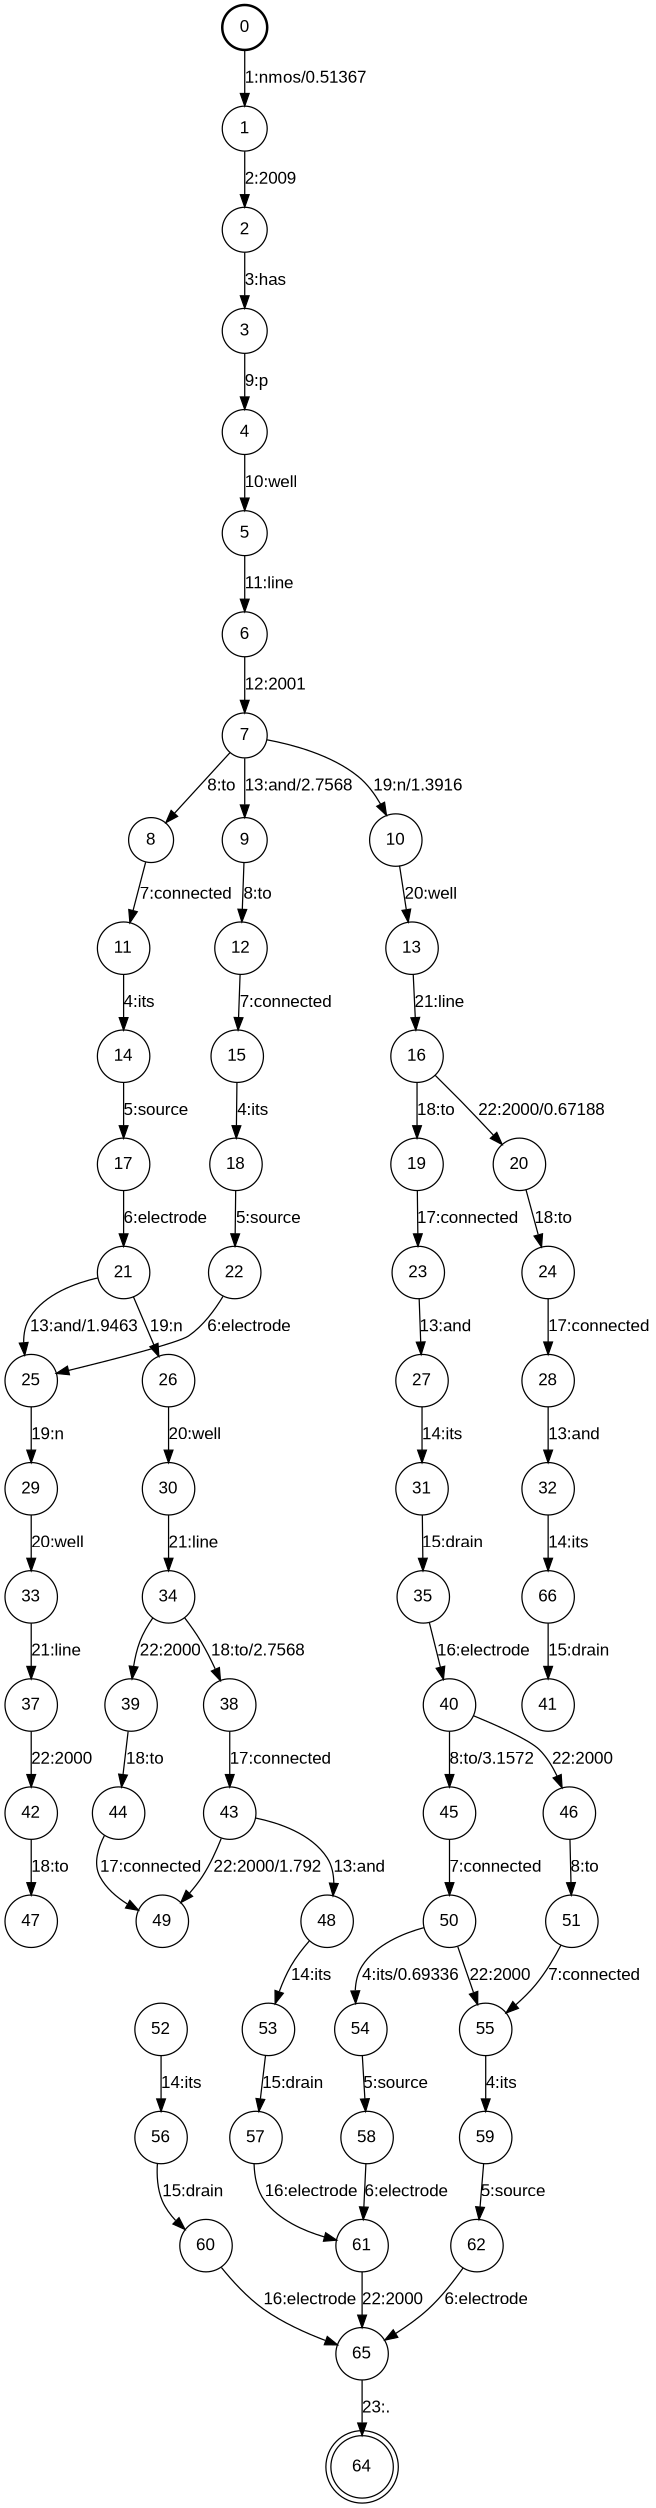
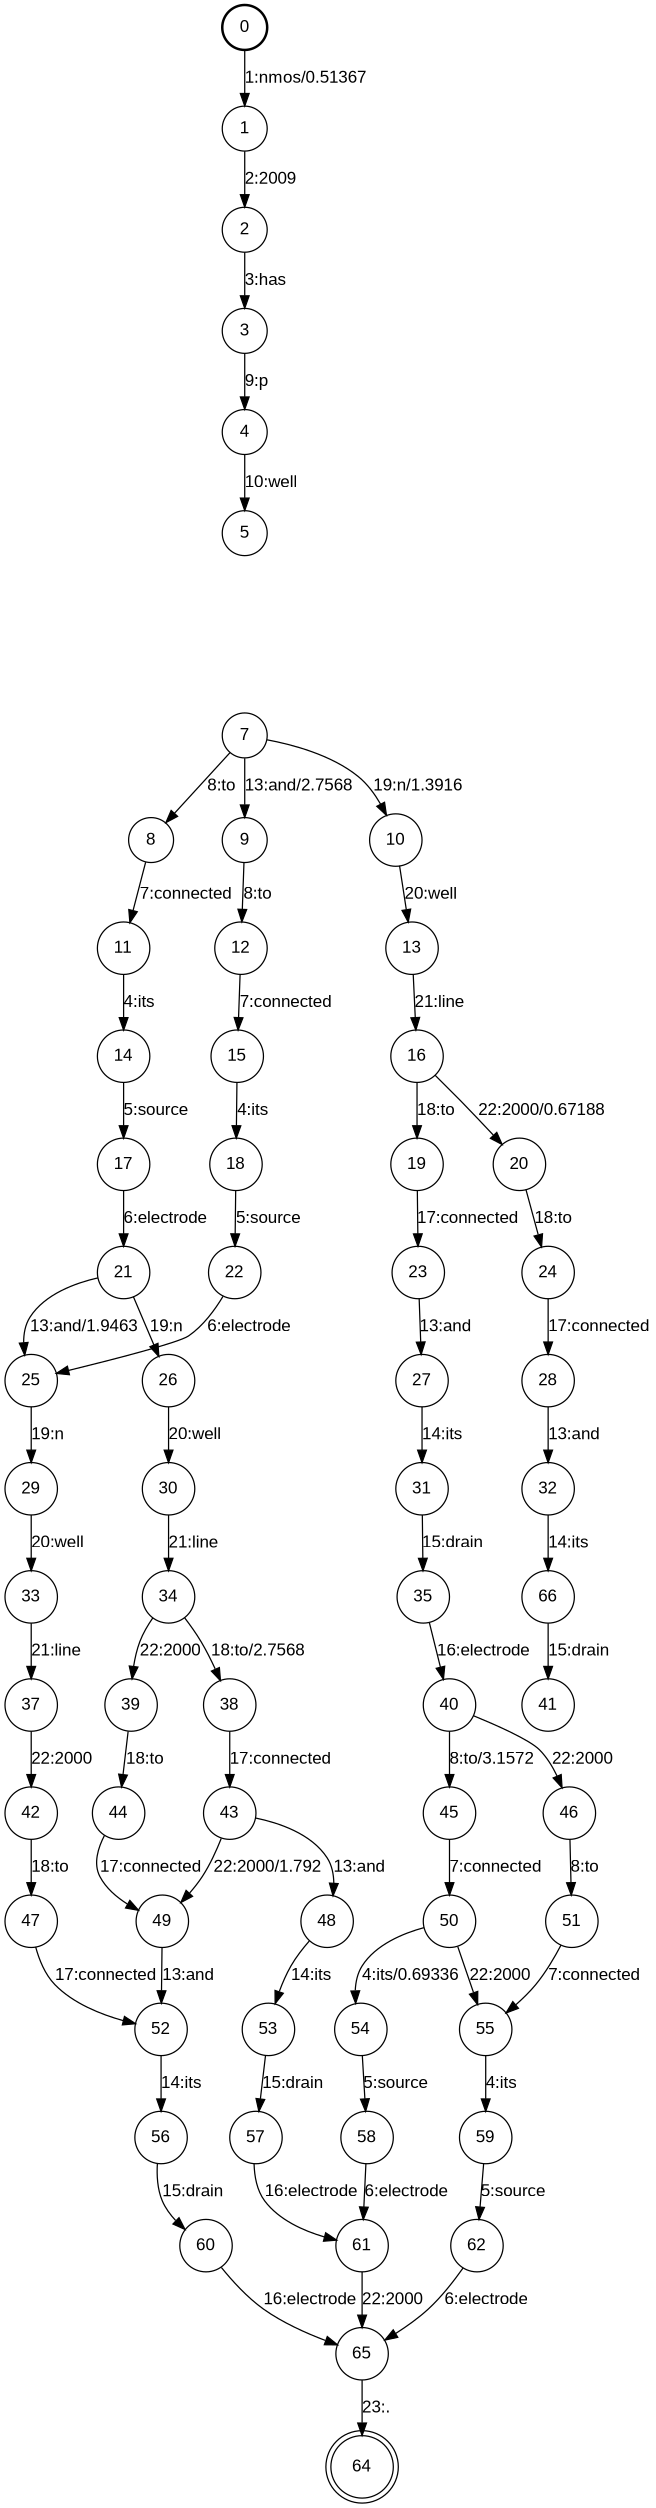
  digraph {
    fontname="Liberation Sans"
    nodesep=0.25
    rankdir=TB
    ranksep=0.4
    node [fontname="Liberation Sans" fontsize=14 shape=circle style=solid]
    edge [fontname="Liberation Sans" fontsize=14]
    n1 [label=0 style=bold]
    n2 [label=1]
    n3 [label=2]
    n4 [label=3]
    n5 [label=4]
    n6 [label=5]
-   n7 [label=6]
    n8 [label=7]
    n9 [label=8]
    n10 [label=9]
    n11 [label=10]
    n12 [label=11]
    n13 [label=12]
    n14 [label=13]
    n15 [label=14]
    n16 [label=15]
    n17 [label=16]
    n18 [label=17]
    n19 [label=18]
    n20 [label=19]
    n21 [label=20]
    n22 [label=21]
    n23 [label=22]
    n24 [label=23]
    n25 [label=24]
    n26 [label=25]
    n27 [label=26]
    n28 [label=27]
    n29 [label=28]
    n30 [label=29]
    n31 [label=30]
    n32 [label=31]
    n33 [label=32]
    n34 [label=33]
    n35 [label=34]
    n36 [label=35]
    n37 [label=66]
    n38 [label=37]
    n39 [label=38]
    n40 [label=39]
    n41 [label=40]
    n42 [label=41]
    n43 [label=42]
    n44 [label=43]
    n45 [label=44]
    n46 [label=45]
    n47 [label=46]
    n48 [label=47]
    n49 [label=48]
    n50 [label=49]
    n51 [label=50]
    n52 [label=51]
    n53 [label=52]
    n54 [label=53]
    n55 [label=54]
    n56 [label=55]
    n57 [label=56]
    n58 [label=57]
    n59 [label=58]
    n60 [label=59]
    n61 [label=60]
    n62 [label=61]
    n63 [label=62]
    n64 [label=65]
    n65 [label=64 shape=doublecircle]
    n1 -> n2 [label="1:nmos/0.51367"]
    n2 -> n3 [label="2:2009"]
    n3 -> n4 [label="3:has"]
    n4 -> n5 [label="9:p"]
    n5 -> n6 [label="10:well"]
-   n6 -> n7 [label="11:line"]
-   n7 -> n8 [label="12:2001"]
    n8 -> n9 [label="8:to"]
    n8 -> n10 [label="13:and/2.7568"]
    n8 -> n11 [label="19:n/1.3916"]
    n9 -> n12 [label="7:connected"]
    n10 -> n13 [label="8:to"]
    n11 -> n14 [label="20:well"]
    n12 -> n15 [label="4:its"]
    n13 -> n16 [label="7:connected"]
    n14 -> n17 [label="21:line"]
    n15 -> n18 [label="5:source"]
    n16 -> n19 [label="4:its"]
    n17 -> n20 [label="18:to"]
    n17 -> n21 [label="22:2000/0.67188"]
    n18 -> n22 [label="6:electrode"]
    n19 -> n23 [label="5:source"]
    n20 -> n24 [label="17:connected"]
    n21 -> n25 [label="18:to"]
    n22 -> n26 [label="13:and/1.9463"]
    n22 -> n27 [label="19:n"]
    n23 -> n26 [label="6:electrode"]
    n24 -> n28 [label="13:and"]
    n25 -> n29 [label="17:connected"]
    n26 -> n30 [label="19:n"]
    n27 -> n31 [label="20:well"]
    n28 -> n32 [label="14:its"]
    n29 -> n33 [label="13:and"]
    n30 -> n34 [label="20:well"]
    n31 -> n35 [label="21:line"]
    n32 -> n36 [label="15:drain"]
    n33 -> n37 [label="14:its"]
    n34 -> n38 [label="21:line"]
    n35 -> n39 [label="18:to/2.7568"]
    n35 -> n40 [label="22:2000"]
    n36 -> n41 [label="16:electrode"]
    n37 -> n42 [label="15:drain"]
    n38 -> n43 [label="22:2000"]
    n39 -> n44 [label="17:connected"]
    n40 -> n45 [label="18:to"]
    n41 -> n46 [label="8:to/3.1572"]
    n41 -> n47 [label="22:2000"]
    n43 -> n48 [label="18:to"]
    n44 -> n49 [label="13:and"]
    n44 -> n50 [label="22:2000/1.792"]
    n45 -> n50 [label="17:connected"]
    n46 -> n51 [label="7:connected"]
    n47 -> n52 [label="8:to"]
+   n48 -> n53 [label="17:connected"]
    n49 -> n54 [label="14:its"]
+   n50 -> n53 [label="13:and"]
    n51 -> n55 [label="4:its/0.69336"]
    n51 -> n56 [label="22:2000"]
    n52 -> n56 [label="7:connected"]
    n53 -> n57 [label="14:its"]
    n54 -> n58 [label="15:drain"]
    n55 -> n59 [label="5:source"]
    n56 -> n60 [label="4:its"]
    n57 -> n61 [label="15:drain"]
    n58 -> n62 [label="16:electrode"]
    n59 -> n62 [label="6:electrode"]
    n60 -> n63 [label="5:source"]
    n61 -> n64 [label="16:electrode"]
    n62 -> n64 [label="22:2000"]
    n63 -> n64 [label="6:electrode"]
    n64 -> n65 [label="23:."]
  }
